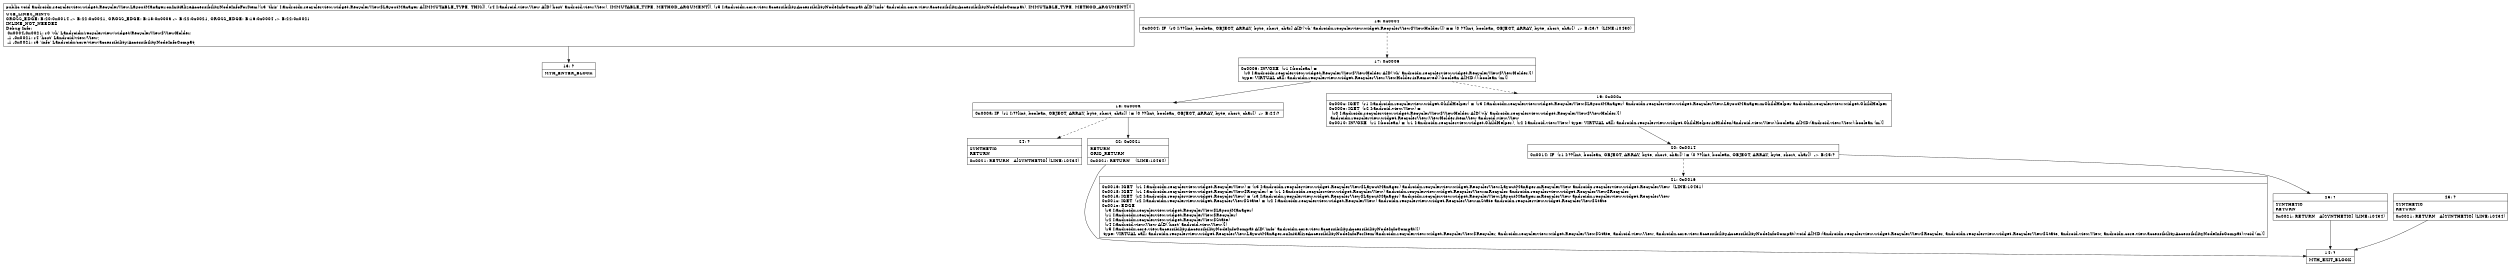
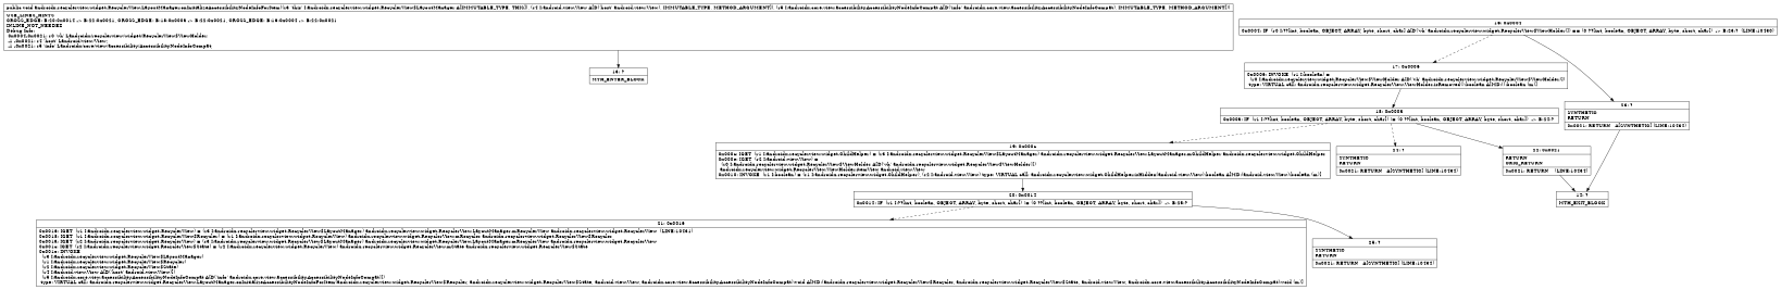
  digraph {
    node [shape=record]
    n1 [label="{13\:\ ?|MTH_ENTER_BLOCK\l}"]
    n2 [label="{16\:\ 0x0004|0x0004: IF  (r0 I:??[int, boolean, OBJECT, ARRAY, byte, short, char] A[D('vh' androidx.recyclerview.widget.RecyclerView$ViewHolder)]) == (0 ??[int, boolean, OBJECT, ARRAY, byte, short, char])  \-\> B:23:?  (LINE:10430)\l}"]
    n3 [label="{17\:\ 0x0006|0x0006: INVOKE  (r1 I:boolean) = \l  (r0 I:androidx.recyclerview.widget.RecyclerView$ViewHolder A[D('vh' androidx.recyclerview.widget.RecyclerView$ViewHolder)])\l type: VIRTUAL call: androidx.recyclerview.widget.RecyclerView.ViewHolder.isRemoved():boolean A[MD:():boolean (m)]\l}"]
    n4 [label="{23\:\ ?|SYNTHETIC\lRETURN\l|0x0021: RETURN   A[SYNTHETIC] (LINE:10434)\l}"]
    n5 [label="{18\:\ 0x000a|0x000a: IF  (r1 I:??[int, boolean, OBJECT, ARRAY, byte, short, char]) != (0 ??[int, boolean, OBJECT, ARRAY, byte, short, char])  \-\> B:24:? \l}"]
    n6 [label="{14\:\ ?|MTH_EXIT_BLOCK\l}"]
    n7 [label="{19\:\ 0x000c|0x000c: IGET  (r1 I:androidx.recyclerview.widget.ChildHelper) = (r3 I:androidx.recyclerview.widget.RecyclerView$LayoutManager) androidx.recyclerview.widget.RecyclerView.LayoutManager.mChildHelper androidx.recyclerview.widget.ChildHelper \l0x000e: IGET  (r2 I:android.view.View) = \l  (r0 I:androidx.recyclerview.widget.RecyclerView$ViewHolder A[D('vh' androidx.recyclerview.widget.RecyclerView$ViewHolder)])\l androidx.recyclerview.widget.RecyclerView.ViewHolder.itemView android.view.View \l0x0010: INVOKE  (r1 I:boolean) = (r1 I:androidx.recyclerview.widget.ChildHelper), (r2 I:android.view.View) type: VIRTUAL call: androidx.recyclerview.widget.ChildHelper.isHidden(android.view.View):boolean A[MD:(android.view.View):boolean (m)]\l}"]
    n8 [label="{24\:\ ?|SYNTHETIC\lRETURN\l|0x0021: RETURN   A[SYNTHETIC] (LINE:10434)\l}"]
    n9 [label="{22\:\ 0x0021|RETURN\lORIG_RETURN\l|0x0021: RETURN    (LINE:10434)\l}"]
    n10 [label="{20\:\ 0x0014|0x0014: IF  (r1 I:??[int, boolean, OBJECT, ARRAY, byte, short, char]) != (0 ??[int, boolean, OBJECT, ARRAY, byte, short, char])  \-\> B:25:? \l}"]
-   n11 [label="{21\:\ 0x0016|0x0016: IGET  (r1 I:androidx.recyclerview.widget.RecyclerView) = (r3 I:androidx.recyclerview.widget.RecyclerView$LayoutManager) androidx.recyclerview.widget.RecyclerView.LayoutManager.mRecyclerView androidx.recyclerview.widget.RecyclerView  (LINE:10431)\l0x0018: IGET  (r1 I:androidx.recyclerview.widget.RecyclerView$Recycler) = (r1 I:androidx.recyclerview.widget.RecyclerView) androidx.recyclerview.widget.RecyclerView.mRecycler androidx.recyclerview.widget.RecyclerView$Recycler \l0x001a: IGET  (r2 I:androidx.recyclerview.widget.RecyclerView) = (r3 I:androidx.recyclerview.widget.RecyclerView$LayoutManager) androidx.recyclerview.widget.RecyclerView.LayoutManager.mRecyclerView androidx.recyclerview.widget.RecyclerView \l0x001c: IGET  (r2 I:androidx.recyclerview.widget.RecyclerView$State) = (r2 I:androidx.recyclerview.widget.RecyclerView) androidx.recyclerview.widget.RecyclerView.mState androidx.recyclerview.widget.RecyclerView$State \l0x001e: EDGE  \l  (r3 I:androidx.recyclerview.widget.RecyclerView$LayoutManager)\l  (r1 I:androidx.recyclerview.widget.RecyclerView$Recycler)\l  (r2 I:androidx.recyclerview.widget.RecyclerView$State)\l  (r4 I:android.view.View A[D('host' android.view.View)])\l  (r5 I:androidx.core.view.accessibility.AccessibilityNodeInfoCompat A[D('info' androidx.core.view.accessibility.AccessibilityNodeInfoCompat)])\l type: VIRTUAL call: androidx.recyclerview.widget.RecyclerView.LayoutManager.onInitializeAccessibilityNodeInfoForItem(androidx.recyclerview.widget.RecyclerView$Recycler, androidx.recyclerview.widget.RecyclerView$State, android.view.View, androidx.core.view.accessibility.AccessibilityNodeInfoCompat):void A[MD:(androidx.recyclerview.widget.RecyclerView$Recycler, androidx.recyclerview.widget.RecyclerView$State, android.view.View, androidx.core.view.accessibility.AccessibilityNodeInfoCompat):void (m)]\l}"]
+   n11 [label="{21\:\ 0x0016|0x0016: IGET  (r1 I:androidx.recyclerview.widget.RecyclerView) = (r3 I:androidx.recyclerview.widget.RecyclerView$LayoutManager) androidx.recyclerview.widget.RecyclerView.LayoutManager.mRecyclerView androidx.recyclerview.widget.RecyclerView  (LINE:10431)\l0x0018: IGET  (r1 I:androidx.recyclerview.widget.RecyclerView$Recycler) = (r1 I:androidx.recyclerview.widget.RecyclerView) androidx.recyclerview.widget.RecyclerView.mRecycler androidx.recyclerview.widget.RecyclerView$Recycler \l0x001a: IGET  (r2 I:androidx.recyclerview.widget.RecyclerView) = (r3 I:androidx.recyclerview.widget.RecyclerView$LayoutManager) androidx.recyclerview.widget.RecyclerView.LayoutManager.mRecyclerView androidx.recyclerview.widget.RecyclerView \l0x001c: IGET  (r2 I:androidx.recyclerview.widget.RecyclerView$State) = (r2 I:androidx.recyclerview.widget.RecyclerView) androidx.recyclerview.widget.RecyclerView.mState androidx.recyclerview.widget.RecyclerView$State \l0x001e: INVOKE  \l  (r3 I:androidx.recyclerview.widget.RecyclerView$LayoutManager)\l  (r1 I:androidx.recyclerview.widget.RecyclerView$Recycler)\l  (r2 I:androidx.recyclerview.widget.RecyclerView$State)\l  (r4 I:android.view.View A[D('host' android.view.View)])\l  (r5 I:androidx.core.view.accessibility.AccessibilityNodeInfoCompat A[D('info' androidx.core.view.accessibility.AccessibilityNodeInfoCompat)])\l type: VIRTUAL call: androidx.recyclerview.widget.RecyclerView.LayoutManager.onInitializeAccessibilityNodeInfoForItem(androidx.recyclerview.widget.RecyclerView$Recycler, androidx.recyclerview.widget.RecyclerView$State, android.view.View, androidx.core.view.accessibility.AccessibilityNodeInfoCompat):void A[MD:(androidx.recyclerview.widget.RecyclerView$Recycler, androidx.recyclerview.widget.RecyclerView$State, android.view.View, androidx.core.view.accessibility.AccessibilityNodeInfoCompat):void (m)]\l}"]
    n12 [label="{25\:\ ?|SYNTHETIC\lRETURN\l|0x0021: RETURN   A[SYNTHETIC] (LINE:10434)\l}"]
    n13 [label="{public void androidx.recyclerview.widget.RecyclerView.LayoutManager.onInitializeAccessibilityNodeInfoForItem((r3 'this' I:androidx.recyclerview.widget.RecyclerView$LayoutManager A[IMMUTABLE_TYPE, THIS]), (r4 I:android.view.View A[D('host' android.view.View), IMMUTABLE_TYPE, METHOD_ARGUMENT]), (r5 I:androidx.core.view.accessibility.AccessibilityNodeInfoCompat A[D('info' androidx.core.view.accessibility.AccessibilityNodeInfoCompat), IMMUTABLE_TYPE, METHOD_ARGUMENT]))  | USE_LINES_HINTS\lCROSS_EDGE: B:20:0x0014 \-\> B:22:0x0021, CROSS_EDGE: B:18:0x000a \-\> B:22:0x0021, CROSS_EDGE: B:16:0x0004 \-\> B:22:0x0021\lINLINE_NOT_NEEDED\lDebug Info:\l  0x0004\-0x0021: r0 'vh' Landroidx\/recyclerview\/widget\/RecyclerView$ViewHolder;\l  \-1 \-0x0021: r4 'host' Landroid\/view\/View;\l  \-1 \-0x0021: r5 'info' Landroidx\/core\/view\/accessibility\/AccessibilityNodeInfoCompat;\l}"]
    n2 -> n3 [style=dashed]
+   n2 -> n4
    n3 -> n5
    n4 -> n6
-   n3 -> n7 [style=dashed]
+   n5 -> n7 [style=dashed]
    n5 -> n8 [style=dashed]
    n5 -> n9
    n7 -> n10
    n9 -> n6
    n10 -> n11 [style=dashed]
    n10 -> n12
-   n12 -> n6
    n13 -> n1
  }
